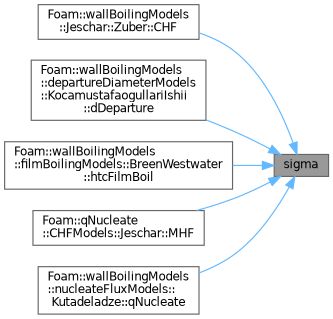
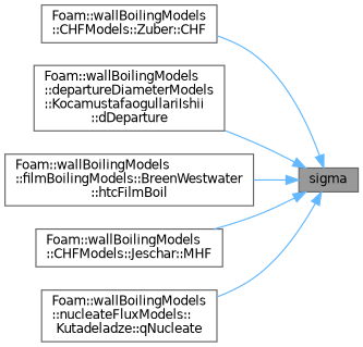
  digraph {
    rankdir=RL
    node [color=grey40 fillcolor=white fontname=Helvetica fontsize=10 shape=box style=filled]
    edge [color=steelblue1 dir=back fontname=Helvetica fontsize=10 labelfontname=Helvetica labelfontsize=10 style=solid]
    n1 [color=gray40 fillcolor=grey60 fontcolor=black height=0.2 label=sigma width=0.4]
-   n2 [height=0.2 label="Foam::wallBoilingModels\l::Jeschar::Zuber::CHF" width=0.4]
+   n2 [height=0.2 label="Foam::wallBoilingModels\l::CHFModels::Zuber::CHF" width=0.4]
    n3 [height=0.2 label="Foam::wallBoilingModels\l::departureDiameterModels\l::KocamustafaogullariIshii\l::dDeparture" width=0.4]
    n4 [height=0.2 label="Foam::wallBoilingModels\l::filmBoilingModels::BreenWestwater\l::htcFilmBoil" width=0.4]
-   n5 [height=0.2 label="Foam::qNucleate\l::CHFModels::Jeschar::MHF" width=0.4]
+   n5 [height=0.2 label="Foam::wallBoilingModels\l::CHFModels::Jeschar::MHF" width=0.4]
    n6 [height=0.2 label="Foam::wallBoilingModels\l::nucleateFluxModels::\lKutadeladze::qNucleate" width=0.4]
    n1 -> n2
    n1 -> n3
    n1 -> n4
    n1 -> n5
    n1 -> n6
  }
